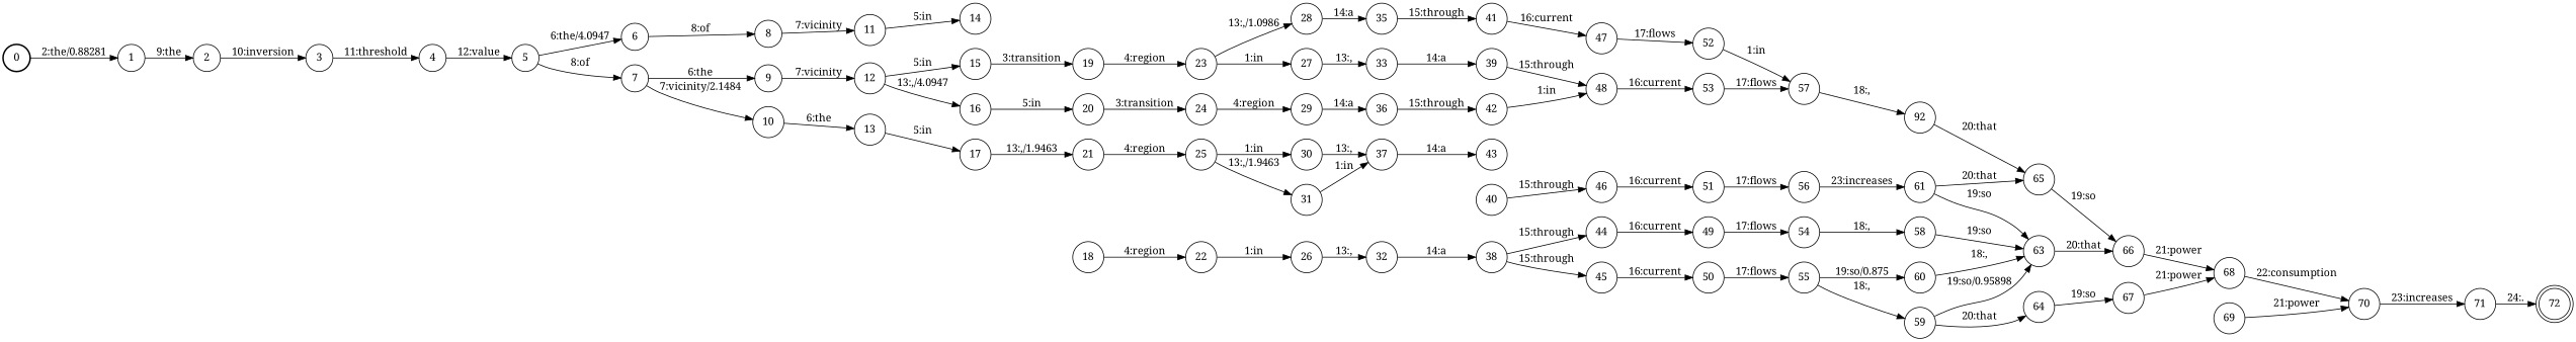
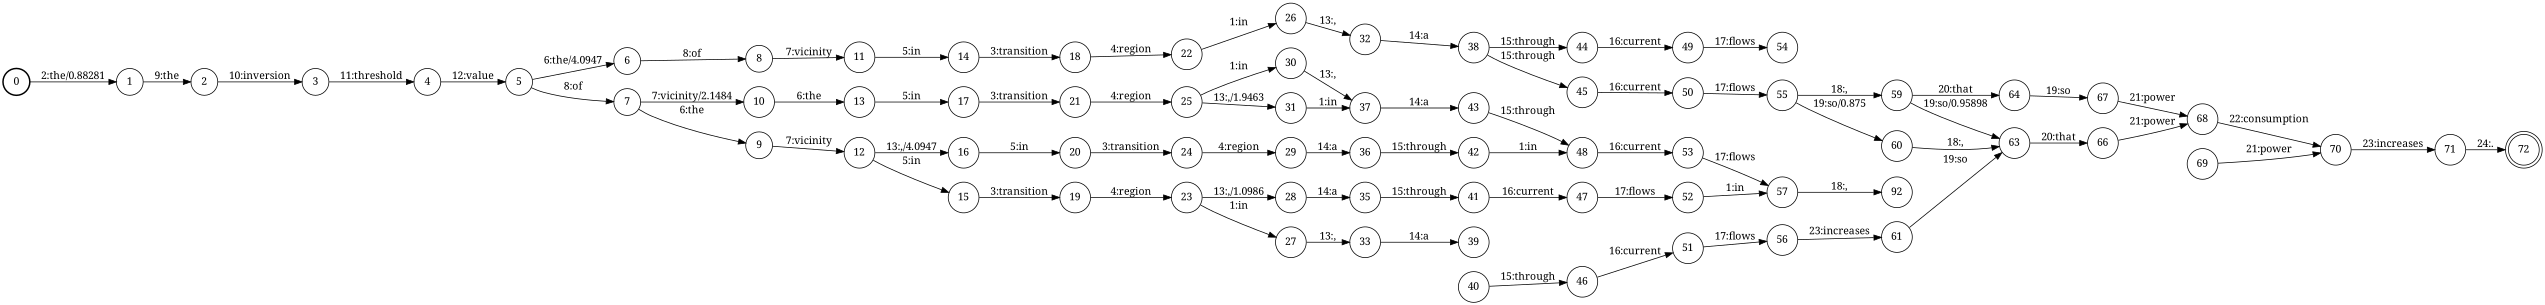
  digraph {
    fontname="Noto Serif"
    nodesep=0.25
    rankdir=LR
    ranksep=0.4
    node [fontname="Noto Serif" fontsize=14 shape=circle style=solid]
    edge [fontname="Noto Serif" fontsize=14]
    n1 [label=0 style=bold]
    n2 [label=1]
    n3 [label=2]
    n4 [label=3]
    n5 [label=4]
    n6 [label=5]
    n7 [label=6]
    n8 [label=7]
    n9 [label=8]
    n10 [label=9]
    n11 [label=10]
    n12 [label=11]
    n13 [label=12]
    n14 [label=13]
    n15 [label=14]
    n16 [label=15]
    n17 [label=16]
    n18 [label=17]
    n19 [label=18]
    n20 [label=19]
    n21 [label=20]
    n22 [label=21]
    n23 [label=22]
    n24 [label=23]
    n25 [label=24]
    n26 [label=25]
    n27 [label=26]
    n28 [label=27]
    n29 [label=28]
    n30 [label=29]
    n31 [label=30]
    n32 [label=31]
    n33 [label=32]
    n34 [label=33]
    n35 [label=35]
    n36 [label=36]
    n37 [label=37]
    n38 [label=38]
    n39 [label=39]
    n40 [label=41]
    n41 [label=42]
    n42 [label=43]
    n43 [label=44]
    n44 [label=45]
    n45 [label=40]
    n46 [label=46]
    n47 [label=47]
    n48 [label=48]
    n49 [label=49]
    n50 [label=50]
    n51 [label=51]
    n52 [label=52]
    n53 [label=53]
    n54 [label=54]
    n55 [label=55]
    n56 [label=56]
    n57 [label=57]
-   n58 [label=58]
    n59 [label=59]
    n60 [label=60]
    n61 [label=61]
    n62 [label=92]
    n63 [label=63]
    n64 [label=64]
-   n65 [label=65]
    n66 [label=66]
    n67 [label=67]
    n68 [label=68]
    n69 [label=70]
    n70 [label=69]
    n71 [label=71]
    n72 [label=72 shape=doublecircle]
    n1 -> n2 [label="2:the/0.88281"]
    n2 -> n3 [label="9:the"]
    n3 -> n4 [label="10:inversion"]
    n4 -> n5 [label="11:threshold"]
    n5 -> n6 [label="12:value"]
    n6 -> n7 [label="6:the/4.0947"]
    n6 -> n8 [label="8:of"]
    n7 -> n9 [label="8:of"]
    n8 -> n10 [label="6:the"]
    n8 -> n11 [label="7:vicinity/2.1484"]
    n9 -> n12 [label="7:vicinity"]
    n10 -> n13 [label="7:vicinity"]
    n11 -> n14 [label="6:the"]
    n12 -> n15 [label="5:in"]
    n13 -> n16 [label="5:in"]
    n13 -> n17 [label="13:,/4.0947"]
    n14 -> n18 [label="5:in"]
+   n15 -> n19 [label="3:transition"]
    n16 -> n20 [label="3:transition"]
    n17 -> n21 [label="5:in"]
-   n18 -> n22 [label="13:,/1.9463"]
+   n18 -> n22 [label="3:transition"]
    n19 -> n23 [label="4:region"]
    n20 -> n24 [label="4:region"]
    n21 -> n25 [label="3:transition"]
    n22 -> n26 [label="4:region"]
    n23 -> n27 [label="1:in"]
    n24 -> n28 [label="1:in"]
    n24 -> n29 [label="13:,/1.0986"]
    n25 -> n30 [label="4:region"]
    n26 -> n31 [label="1:in"]
    n26 -> n32 [label="13:,/1.9463"]
    n27 -> n33 [label="13:,"]
    n28 -> n34 [label="13:,"]
    n29 -> n35 [label="14:a"]
    n30 -> n36 [label="14:a"]
    n31 -> n37 [label="13:,"]
    n32 -> n37 [label="1:in"]
    n33 -> n38 [label="14:a"]
    n34 -> n39 [label="14:a"]
    n35 -> n40 [label="15:through"]
    n36 -> n41 [label="15:through"]
    n37 -> n42 [label="14:a"]
    n38 -> n43 [label="15:through"]
    n38 -> n44 [label="15:through"]
    n40 -> n47 [label="16:current"]
    n41 -> n48 [label="1:in"]
-   n39 -> n48 [label="15:through"]
+   n42 -> n48 [label="15:through"]
    n43 -> n49 [label="16:current"]
    n44 -> n50 [label="16:current"]
    n45 -> n46 [label="15:through"]
    n46 -> n51 [label="16:current"]
    n47 -> n52 [label="17:flows"]
    n48 -> n53 [label="16:current"]
    n49 -> n54 [label="17:flows"]
    n50 -> n55 [label="17:flows"]
    n51 -> n56 [label="17:flows"]
    n52 -> n57 [label="1:in"]
    n53 -> n57 [label="17:flows"]
-   n54 -> n58 [label="18:,"]
    n55 -> n59 [label="18:,"]
    n55 -> n60 [label="19:so/0.875"]
    n56 -> n61 [label="23:increases"]
    n57 -> n62 [label="18:,"]
-   n58 -> n63 [label="19:so"]
    n59 -> n63 [label="19:so/0.95898"]
    n59 -> n64 [label="20:that"]
    n60 -> n63 [label="18:,"]
    n61 -> n63 [label="19:so"]
-   n61 -> n65 [label="20:that"]
-   n62 -> n65 [label="20:that"]
    n63 -> n66 [label="20:that"]
    n64 -> n67 [label="19:so"]
-   n65 -> n66 [label="19:so"]
    n66 -> n68 [label="21:power"]
    n67 -> n68 [label="21:power"]
    n68 -> n69 [label="22:consumption"]
    n69 -> n71 [label="23:increases"]
    n70 -> n69 [label="21:power"]
    n71 -> n72 [label="24:."]
  }
